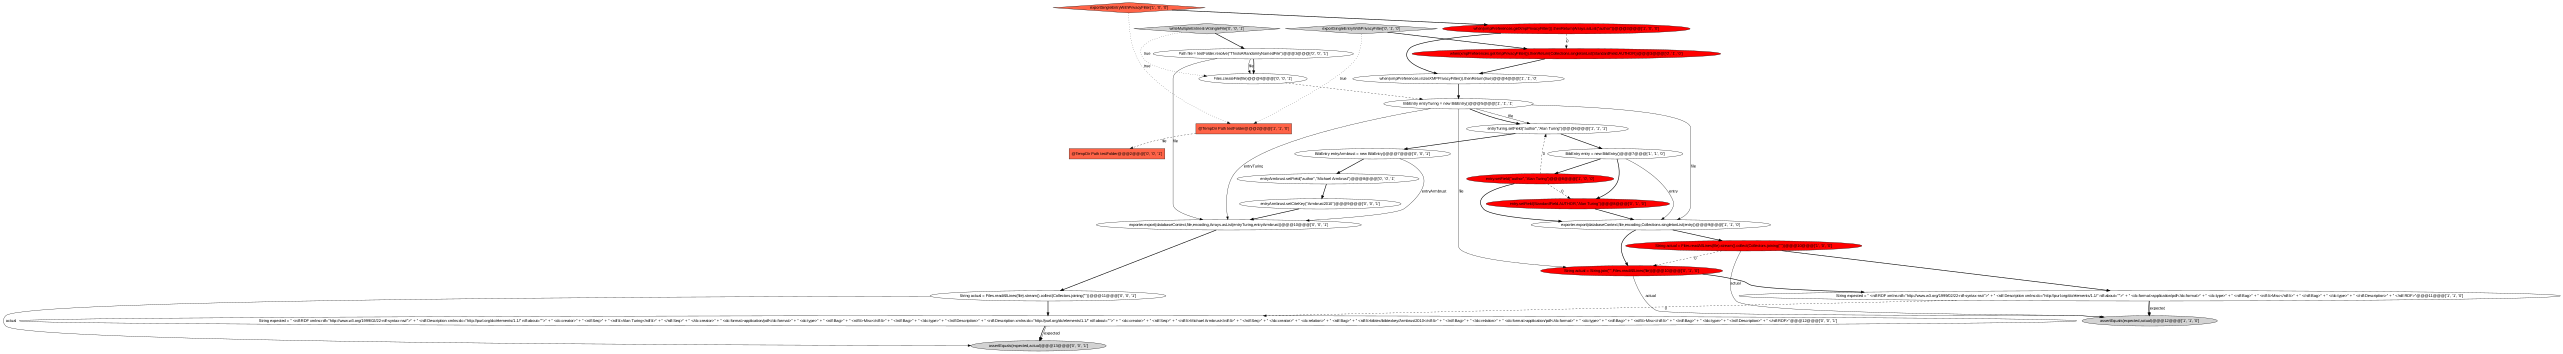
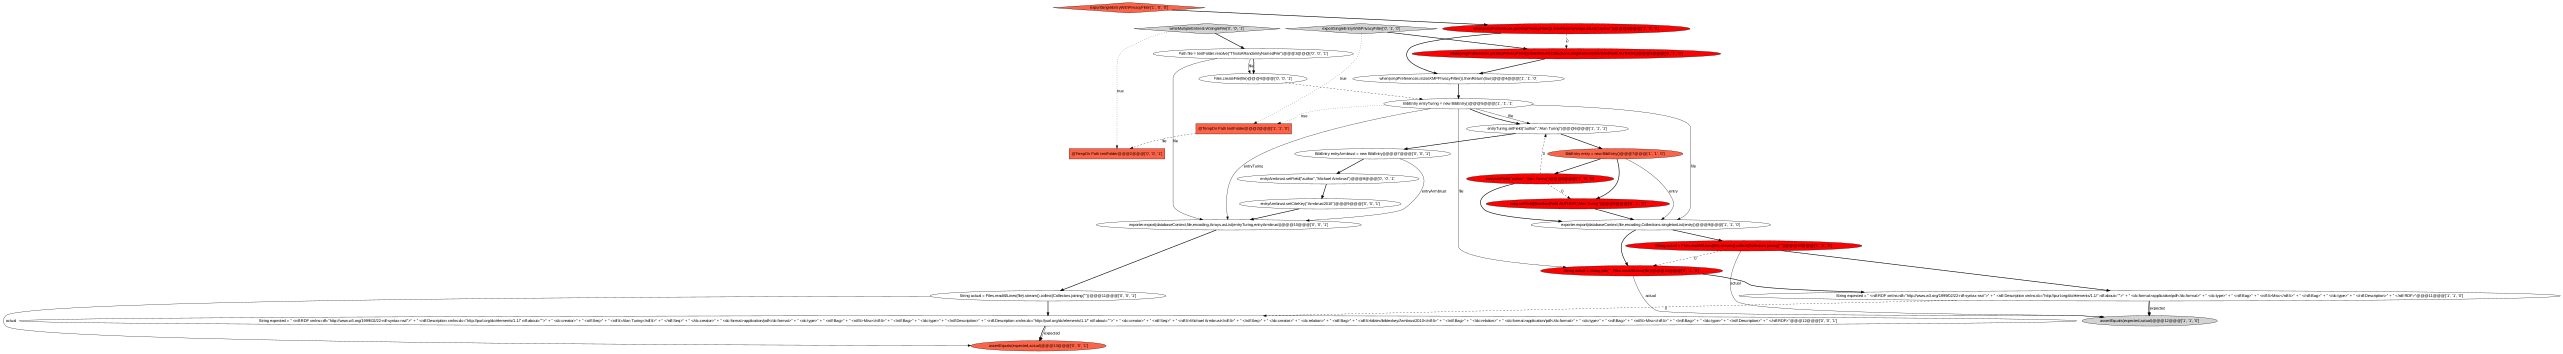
  digraph {
    fontname="Liberation Sans"
    node [fillcolor=white fontname="Liberation Sans" shape=ellipse style=filled]
    edge [fontname="Liberation Sans" style=bold]
    n1 [label="String expected = \" <rdf:RDF xmlns:rdf=\"http://www.w3.org/1999/02/22-rdf-syntax-ns#\">\" + \" <rdf:Description xmlns:dc=\"http://purl.org/dc/elements/1.1/\" rdf:about=\"\">\" + \" <dc:format>application/pdf</dc:format>\" + \" <dc:type>\" + \" <rdf:Bag>\" + \" <rdf:li>Misc</rdf:li>\" + \" </rdf:Bag>\" + \" </dc:type>\" + \" </rdf:Description>\" + \" </rdf:RDF>\"@@@11@@@['1', '1', '0']"]
    n2 [fillcolor=lightgray label="assertEquals(expected,actual)@@@12@@@['1', '1', '0']"]
    n3 [label="String expected = \" <rdf:RDF xmlns:rdf=\"http://www.w3.org/1999/02/22-rdf-syntax-ns#\">\" + \" <rdf:Description xmlns:dc=\"http://purl.org/dc/elements/1.1/\" rdf:about=\"\">\" + \" <dc:creator>\" + \" <rdf:Seq>\" + \" <rdf:li>Alan Turing</rdf:li>\" + \" </rdf:Seq>\" + \" </dc:creator>\" + \" <dc:format>application/pdf</dc:format>\" + \" <dc:type>\" + \" <rdf:Bag>\" + \" <rdf:li>Misc</rdf:li>\" + \" </rdf:Bag>\" + \" </dc:type>\" + \" </rdf:Description>\" + \" <rdf:Description xmlns:dc=\"http://purl.org/dc/elements/1.1/\" rdf:about=\"\">\" + \" <dc:creator>\" + \" <rdf:Seq>\" + \" <rdf:li>Michael Armbrust</rdf:li>\" + \" </rdf:Seq>\" + \" </dc:creator>\" + \" <dc:relation>\" + \" <rdf:Bag>\" + \" <rdf:li>bibtex/bibtexkey/Armbrust2010</rdf:li>\" + \" </rdf:Bag>\" + \" </dc:relation>\" + \" <dc:format>application/pdf</dc:format>\" + \" <dc:type>\" + \" <rdf:Bag>\" + \" <rdf:li>Misc</rdf:li>\" + \" </rdf:Bag>\" + \" </dc:type>\" + \" </rdf:Description>\" + \" </rdf:RDF>\"@@@12@@@['0', '0', '1']"]
-   n4 [fillcolor=lightgray label="assertEquals(expected,actual)@@@13@@@['0', '0', '1']"]
+   n4 [fillcolor=tomato label="assertEquals(expected,actual)@@@13@@@['0', '0', '1']"]
    n5 [fillcolor=red label="String actual = String.join(\"\",Files.readAllLines(file))@@@10@@@['0', '1', '0']"]
    n6 [fillcolor=red label="when(xmpPreferences.getXmpPrivacyFilter()).thenReturn(Collections.singletonList(StandardField.AUTHOR))@@@3@@@['0', '1', '0']"]
    n7 [label="when(xmpPreferences.isUseXMPPrivacyFilter()).thenReturn(true)@@@4@@@['1', '1', '0']"]
    n8 [label="BibEntry entryTuring = new BibEntry()@@@5@@@['1', '1', '1']"]
    n9 [label="exporter.export(databaseContext,file,encoding,Arrays.asList(entryTuring,entryArmbrust))@@@10@@@['0', '0', '1']"]
    n10 [label="String actual = Files.readAllLines(file).stream().collect(Collectors.joining(\"\"))@@@11@@@['0', '0', '1']"]
    n11 [fillcolor=red label="String actual = Files.readAllLines(file).stream().collect(Collectors.joining(\"\"))@@@10@@@['1', '0', '0']"]
    n12 [label="exporter.export(databaseContext,file,encoding,Collections.singletonList(entry))@@@9@@@['1', '1', '0']"]
    n13 [label="entryTuring.setField(\"author\",\"Alan Turing\")@@@6@@@['1', '1', '1']"]
    n14 [fillcolor=tomato label="exportSingleEntryWithPrivacyFilter['1', '0', '0']" shape=diamond]
    n15 [fillcolor=red label="when(xmpPreferences.getXmpPrivacyFilter()).thenReturn(Arrays.asList(\"author\"))@@@3@@@['1', '0', '0']"]
    n16 [fillcolor=tomato label="@TempDir Path testFolder@@@2@@@['1', '1', '0']" shape=box]
    n17 [fillcolor=tomato label="@TempDir Path testFolder@@@2@@@['0', '0', '1']" shape=box]
    n18 [label="entryArmbrust.setField(\"author\",\"Michael Armbrust\")@@@8@@@['0', '0', '1']"]
    n19 [label="entryArmbrust.setCiteKey(\"Armbrust2010\")@@@9@@@['0', '0', '1']"]
    n20 [label="Path file = testFolder.resolve(\"ThisIsARandomlyNamedFile\")@@@3@@@['0', '0', '1']"]
    n21 [label="Files.createFile(file)@@@4@@@['0', '0', '1']"]
-   n22 [label="BibEntry entry = new BibEntry()@@@7@@@['1', '1', '0']"]
+   n22 [fillcolor=tomato label="BibEntry entry = new BibEntry()@@@7@@@['1', '1', '0']"]
    n23 [fillcolor=red label="entry.setField(\"author\",\"Alan Turing\")@@@8@@@['1', '0', '0']"]
    n24 [fillcolor=red label="entry.setField(StandardField.AUTHOR,\"Alan Turing\")@@@8@@@['0', '1', '0']"]
    n25 [label="BibEntry entryArmbrust = new BibEntry()@@@7@@@['0', '0', '1']"]
    n26 [fillcolor=lightgray label="exportSingleEntryWithPrivacyFilter['0', '1', '0']" shape=diamond]
    n27 [fillcolor=lightgray label="writeMultipleEntriesInASingleFile['0', '0', '1']" shape=diamond]
    n1 -> n2
    n1 -> n2 [label=expected style=solid]
    n1 -> n3 [label=0 style=dashed]
    n3 -> n4 [label=expected style=solid]
    n3 -> n4
    n5 -> n1
    n5 -> n2 [label=actual style=solid]
    n6 -> n7
    n7 -> n8
    n8 -> n5 [label=file style=solid]
    n8 -> n9 [label=entryTuring style=solid]
    n8 -> n12 [label=file style=solid]
    n8 -> n13 [label=file style=solid]
    n8 -> n13
    n9 -> n10
    n10 -> n3
    n10 -> n4 [label=actual style=solid]
    n11 -> n1
    n11 -> n2 [label=actual style=solid]
    n11 -> n5 [label=0 style=dashed]
    n12 -> n5
    n12 -> n11
    n13 -> n22
    n13 -> n25
    n14 -> n15
-   n14 -> n16 [label=true style=dotted]
+   n8 -> n16 [label=true style=dotted]
    n15 -> n6 [label=0 style=dashed]
    n15 -> n7
    n16 -> n17 [label=file style=dashed]
    n18 -> n19
    n19 -> n9
    n20 -> n9 [label=file style=solid]
    n20 -> n21 [label=file style=solid]
    n20 -> n21
    n21 -> n8 [style=dashed]
    n22 -> n12 [label=entry style=solid]
    n22 -> n23
    n22 -> n24
    n23 -> n12
    n23 -> n13 [label=0 style=dashed]
    n23 -> n24 [label=0 style=dashed]
    n24 -> n12
    n25 -> n9 [label=entryArmbrust style=solid]
    n25 -> n18
    n26 -> n6
    n26 -> n16 [label=true style=dotted]
-   n27 -> n21 [label=true style=dotted]
+   n27 -> n17 [label=true style=dotted]
    n27 -> n20
  }
